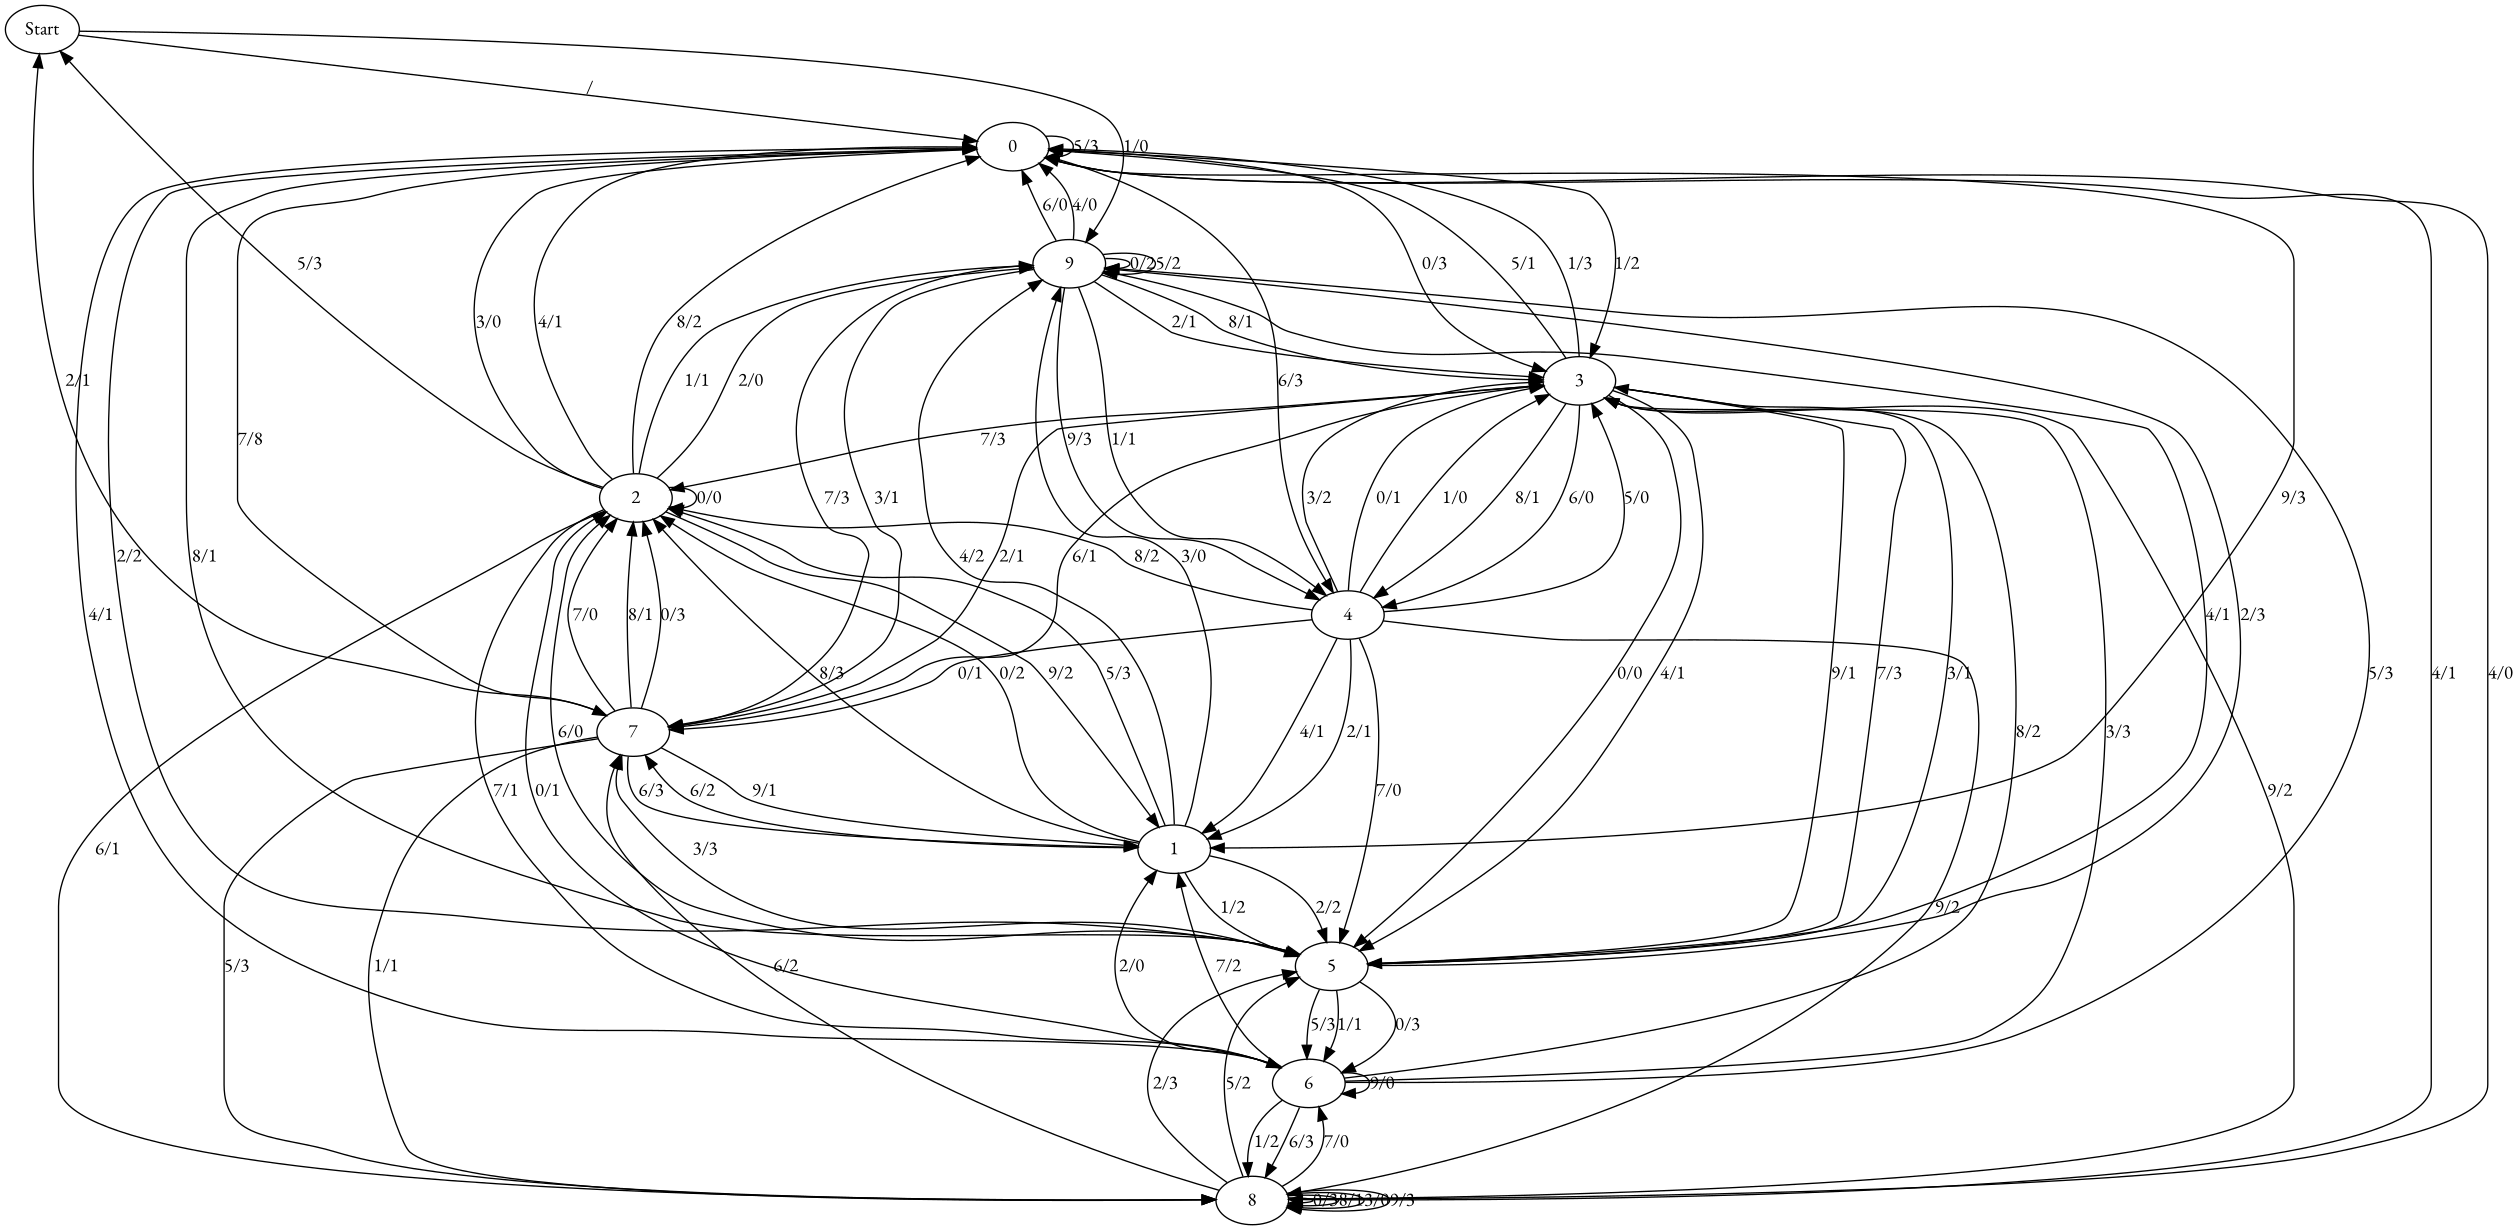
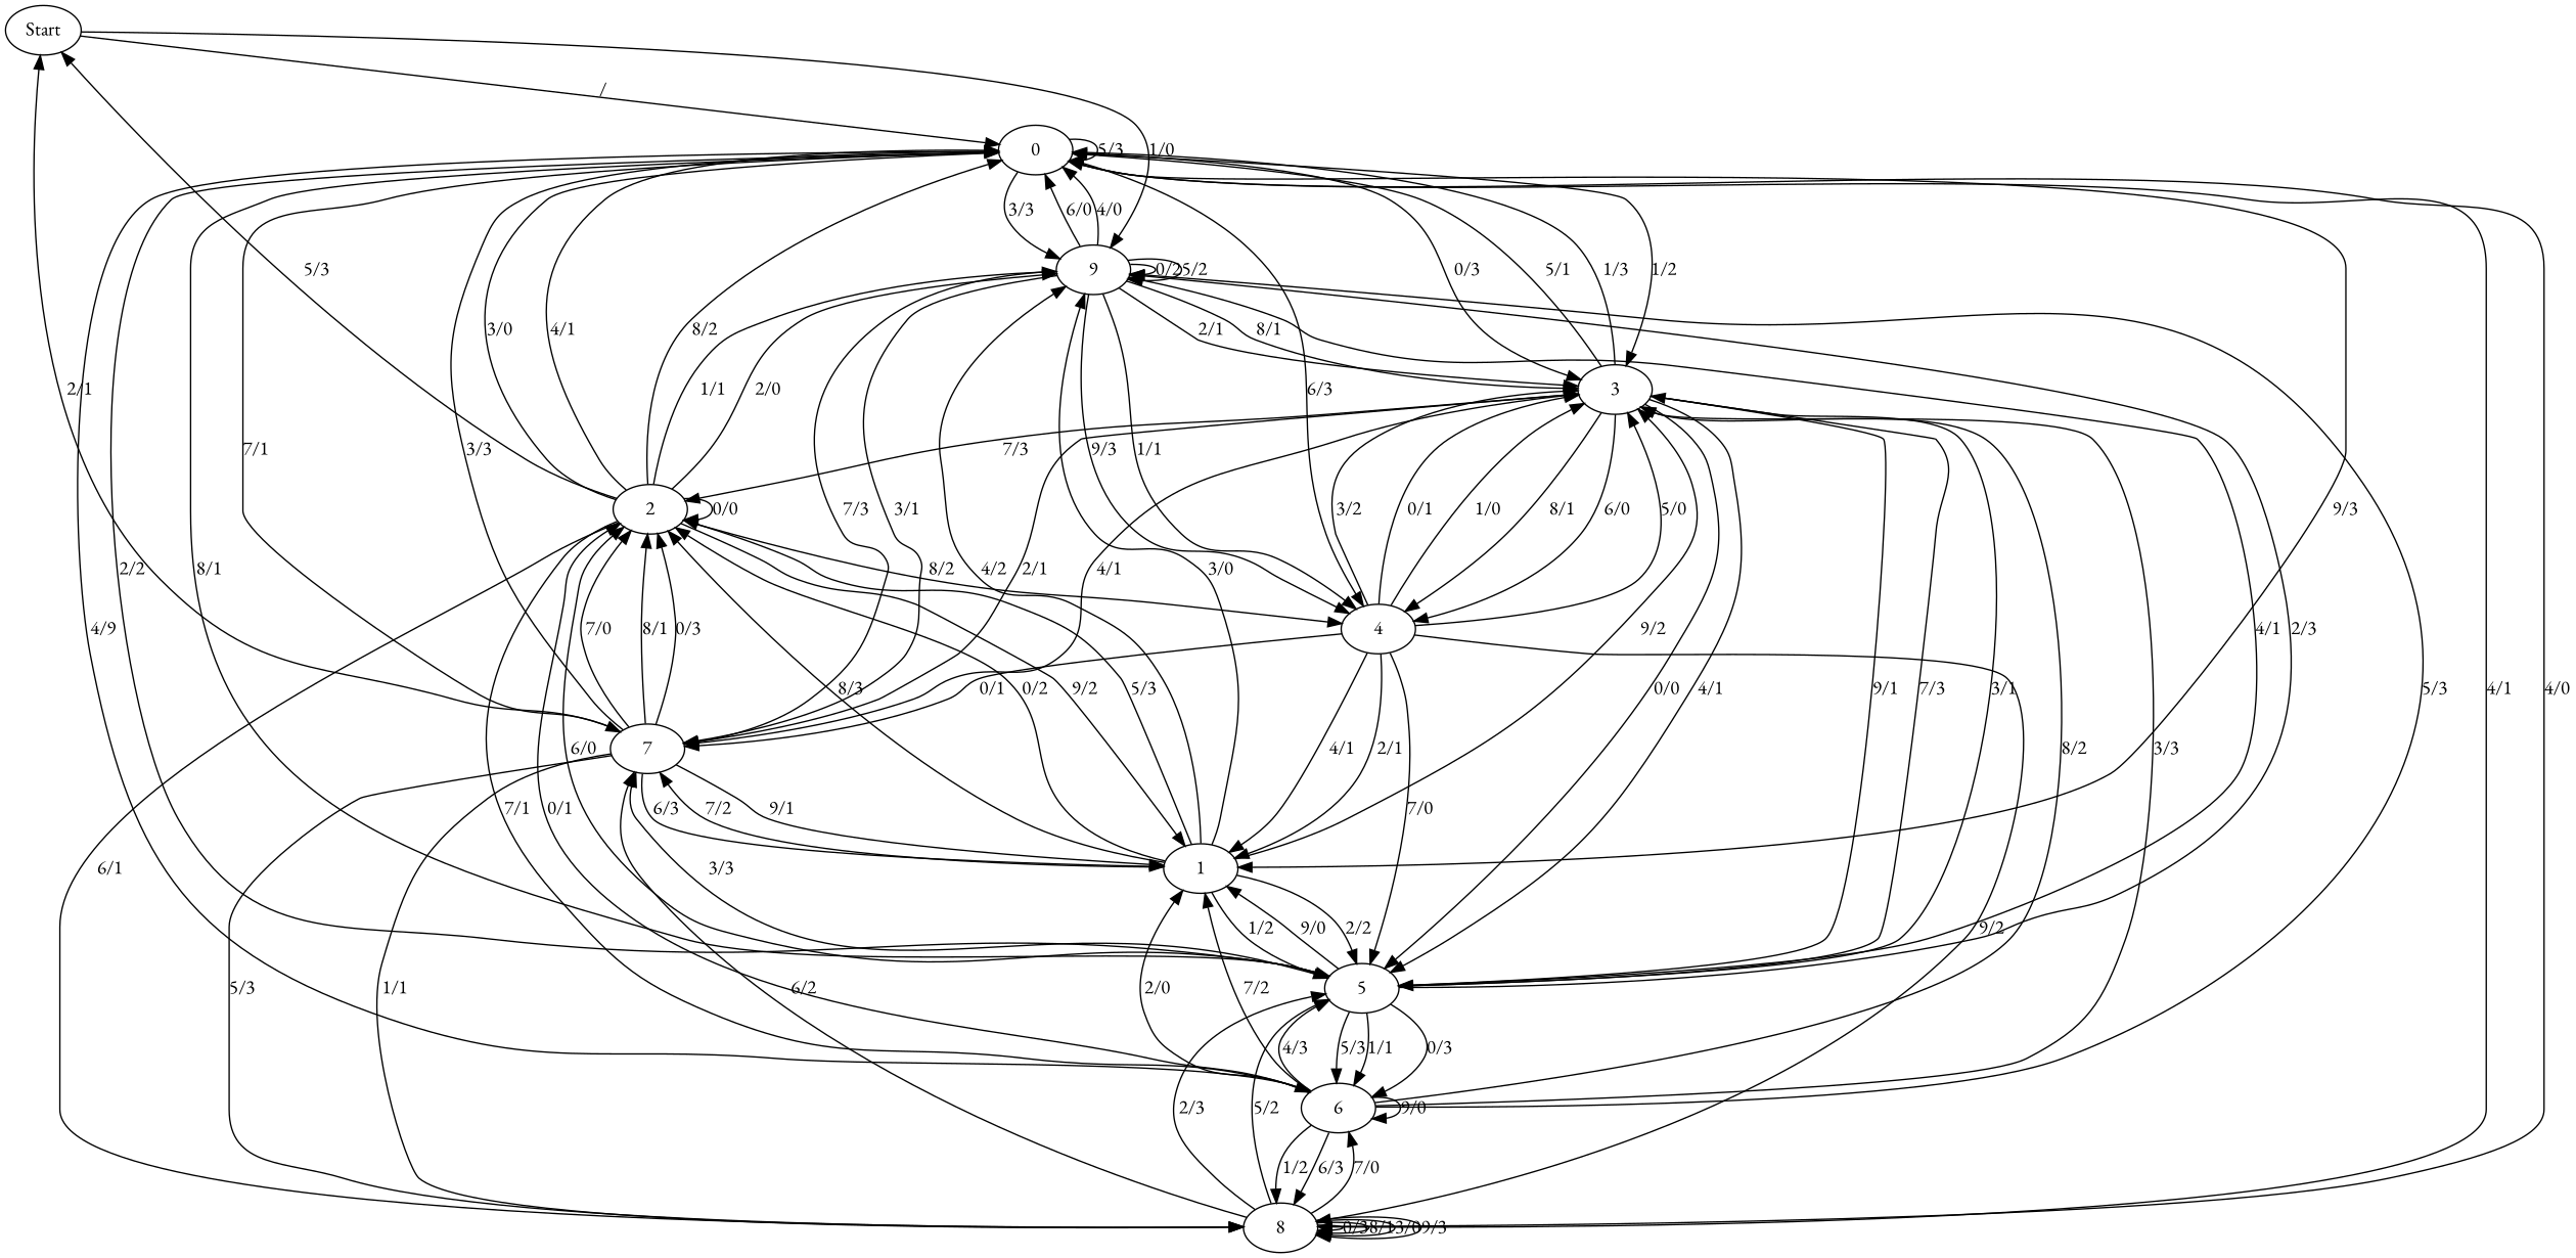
  digraph {
    fontname="EB Garamond"
    node [fontname="EB Garamond"]
    edge [fontname="EB Garamond"]
    Start
    0
    9
    6
    7
    8
    1
    4
    5
    3
    2
    Start -> 0 [label="/"]
    Start -> 9 [label="1/0"]
    0 -> 0 [label="5/3"]
-   0 -> 6 [label="4/1"]
-   0 -> 7 [label="7/8"]
+   0 -> 9 [label="3/3"]
+   0 -> 6 [label="4/9"]
+   0 -> 7 [label="7/1"]
    0 -> 8 [label="4/1"]
    0 -> 1 [label="9/3"]
    0 -> 4 [label="6/3"]
    0 -> 5 [label="2/2"]
    0 -> 3 [label="1/2"]
    0 -> 3 [label="0/3"]
    9 -> 0 [label="6/0"]
    9 -> 0 [label="4/0"]
    9 -> 9 [label="0/2"]
    9 -> 9 [label="5/2"]
    9 -> 7 [label="3/1"]
    9 -> 7 [label="7/3"]
    9 -> 4 [label="1/1"]
    9 -> 4 [label="9/3"]
    9 -> 3 [label="2/1"]
    9 -> 3 [label="8/1"]
    6 -> 9 [label="5/3"]
    6 -> 6 [label="9/0"]
    6 -> 8 [label="1/2"]
    6 -> 8 [label="6/3"]
    6 -> 1 [label="2/0"]
    6 -> 1 [label="7/2"]
+   6 -> 5 [label="4/3"]
    6 -> 3 [label="3/3"]
    6 -> 3 [label="8/2"]
    6 -> 2 [label="0/1"]
    7 -> Start [label="2/1"]
+   7 -> 0 [label="3/3"]
    7 -> 8 [label="5/3"]
    7 -> 8 [label="1/1"]
    7 -> 1 [label="9/1"]
    7 -> 1 [label="6/3"]
-   7 -> 3 [label="6/1"]
+   7 -> 3 [label="4/1"]
    7 -> 2 [label="0/3"]
    7 -> 2 [label="7/0"]
    7 -> 2 [label="8/1"]
    8 -> 0 [label="4/0"]
    8 -> 6 [label="7/0"]
    8 -> 7 [label="6/2"]
    8 -> 8 [label="0/3"]
    8 -> 8 [label="8/1"]
    8 -> 8 [label="3/0"]
    8 -> 8 [label="9/3"]
    8 -> 5 [label="2/3"]
    8 -> 5 [label="5/2"]
    1 -> 9 [label="3/0"]
    1 -> 9 [label="4/2"]
-   1 -> 7 [label="6/2"]
+   1 -> 7 [label="7/2"]
    1 -> 5 [label="2/2"]
    1 -> 5 [label="1/2"]
-   8 -> 3 [label="9/2"]
+   1 -> 3 [label="9/2"]
    1 -> 2 [label="5/3"]
    1 -> 2 [label="8/3"]
    1 -> 2 [label="0/2"]
    4 -> 7 [label="0/1"]
    4 -> 8 [label="9/2"]
    4 -> 1 [label="4/1"]
    4 -> 1 [label="2/1"]
    4 -> 5 [label="7/0"]
    4 -> 3 [label="5/0"]
    4 -> 3 [label="3/2"]
    4 -> 3 [label="0/1"]
    4 -> 3 [label="1/0"]
-   4 -> 2 [label="8/2"]
+   2 -> 4 [label="8/2"]
    5 -> 0 [label="8/1"]
    5 -> 9 [label="4/1"]
    5 -> 9 [label="2/3"]
    5 -> 6 [label="0/3"]
    5 -> 6 [label="5/3"]
    5 -> 6 [label="1/1"]
    5 -> 7 [label="3/3"]
+   5 -> 1 [label="9/0"]
    5 -> 3 [label="7/3"]
    5 -> 2 [label="6/0"]
    3 -> 0 [label="5/1"]
    3 -> 0 [label="1/3"]
    3 -> 7 [label="2/1"]
    3 -> 4 [label="8/1"]
    3 -> 4 [label="6/0"]
    3 -> 5 [label="3/1"]
    3 -> 5 [label="0/0"]
    3 -> 5 [label="9/1"]
    3 -> 5 [label="4/1"]
    3 -> 2 [label="7/3"]
    2 -> Start [label="5/3"]
    2 -> 0 [label="3/0"]
    2 -> 0 [label="4/1"]
    2 -> 0 [label="8/2"]
    2 -> 9 [label="2/0"]
    2 -> 9 [label="1/1"]
    2 -> 6 [label="7/1"]
    2 -> 8 [label="6/1"]
    2 -> 1 [label="9/2"]
    2 -> 2 [label="0/0"]
  }
